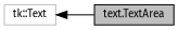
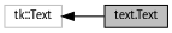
  digraph {
    rankdir=LR
    fontname="Fira Sans"
    node [fontname="Fira Sans" fontsize=10 shape=record style=filled]
-   n1 [color=black fillcolor=grey75 fontcolor=black height=0.2 label="text.TextArea" width=0.4]
+   n1 [color=black fillcolor=grey75 fontcolor=black height=0.2 label="text.Text" width=0.4]
    n2 [color=grey75 fillcolor=white height=0.2 label="tk::Text" width=0.4]
    n2 -> n1 [color=black dir=back fontname="Fira Sans" fontsize=10 labelfontname=Helvetica labelfontsize=10 style=solid]
  }
